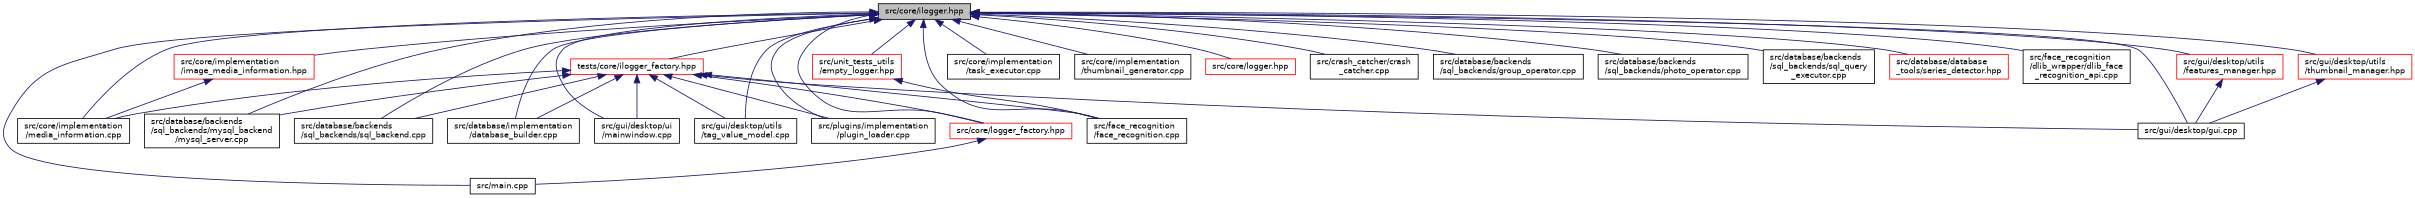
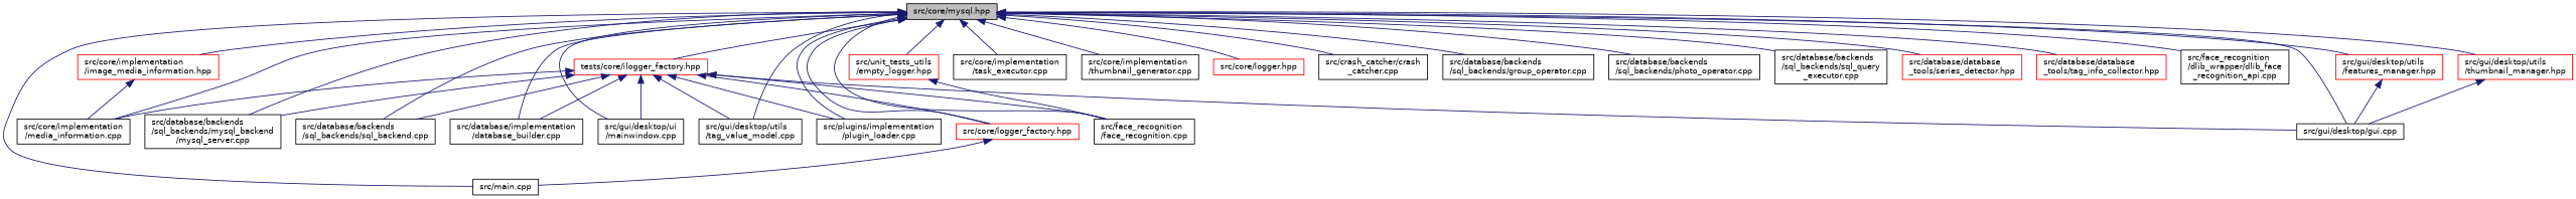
  digraph {
    node [color=black fillcolor=white fontname=Helvetica fontsize=10 shape=record style=filled]
    edge [color=midnightblue dir=back fontname=Helvetica fontsize=10 labelfontname=Helvetica labelfontsize=10 style=solid]
-   n1 [fillcolor=grey75 fontcolor=black height=0.2 label="src/core/ilogger.hpp" width=0.4]
+   n1 [fillcolor=grey75 fontcolor=black height=0.2 label="src/core/mysql.hpp" width=0.4]
    n2 [color=red height=0.2 label="tests/core/ilogger_factory.hpp" width=0.4]
    n3 [height=0.2 label="src/core/implementation\l/media_information.cpp" width=0.4]
    n4 [color=red height=0.2 label="src/core/logger_factory.hpp" width=0.4]
    n5 [height=0.2 label="src/main.cpp" width=0.4]
    n6 [height=0.2 label="src/database/backends\l/sql_backends/mysql_backend\l/mysql_server.cpp" width=0.4]
    n7 [height=0.2 label="src/database/backends\l/sql_backends/sql_backend.cpp" width=0.4]
    n8 [height=0.2 label="src/database/implementation\l/database_builder.cpp" width=0.4]
    n9 [height=0.2 label="src/face_recognition\l/face_recognition.cpp" width=0.4]
    n10 [height=0.2 label="src/gui/desktop/gui.cpp" width=0.4]
    n11 [height=0.2 label="src/gui/desktop/ui\l/mainwindow.cpp" width=0.4]
    n12 [height=0.2 label="src/gui/desktop/utils\l/tag_value_model.cpp" width=0.4]
    n13 [height=0.2 label="src/plugins/implementation\l/plugin_loader.cpp" width=0.4]
    n14 [color=red height=0.2 label="src/core/implementation\l/image_media_information.hpp" width=0.4]
    n15 [height=0.2 label="src/core/implementation\l/task_executor.cpp" width=0.4]
    n16 [height=0.2 label="src/core/implementation\l/thumbnail_generator.cpp" width=0.4]
    n17 [color=red height=0.2 label="src/core/logger.hpp" width=0.4]
    n18 [height=0.2 label="src/crash_catcher/crash\l_catcher.cpp" width=0.4]
    n19 [height=0.2 label="src/database/backends\l/sql_backends/group_operator.cpp" width=0.4]
    n20 [height=0.2 label="src/database/backends\l/sql_backends/photo_operator.cpp" width=0.4]
    n21 [height=0.2 label="src/database/backends\l/sql_backends/sql_query\l_executor.cpp" width=0.4]
    n22 [color=red height=0.2 label="src/database/database\l_tools/series_detector.hpp" width=0.4]
+   n23 [color=red height=0.2 label="src/database/database\l_tools/tag_info_collector.hpp" width=0.4]
    n24 [height=0.2 label="src/face_recognition\l/dlib_wrapper/dlib_face\l_recognition_api.cpp" width=0.4]
    n25 [color=red height=0.2 label="src/gui/desktop/utils\l/features_manager.hpp" width=0.4]
    n26 [color=red height=0.2 label="src/gui/desktop/utils\l/thumbnail_manager.hpp" width=0.4]
    n27 [color=red height=0.2 label="src/unit_tests_utils\l/empty_logger.hpp" width=0.4]
    n1 -> n2
    n1 -> n3
    n1 -> n4
    n1 -> n5
    n1 -> n6
    n1 -> n7
    n1 -> n8
    n1 -> n9
    n1 -> n10
    n1 -> n11
    n1 -> n12
    n1 -> n13
    n1 -> n14
    n1 -> n15
    n1 -> n16
    n1 -> n17
    n1 -> n18
    n1 -> n19
    n1 -> n20
    n1 -> n21
    n1 -> n22
+   n1 -> n23
    n1 -> n24
    n1 -> n25
    n1 -> n26
    n1 -> n27
    n2 -> n3
    n2 -> n4
    n2 -> n6
    n2 -> n7
    n2 -> n8
    n2 -> n9
    n2 -> n10
    n2 -> n11
    n2 -> n12
    n2 -> n13
    n4 -> n5
    n14 -> n3
    n25 -> n10
    n26 -> n10
    n27 -> n9
  }
